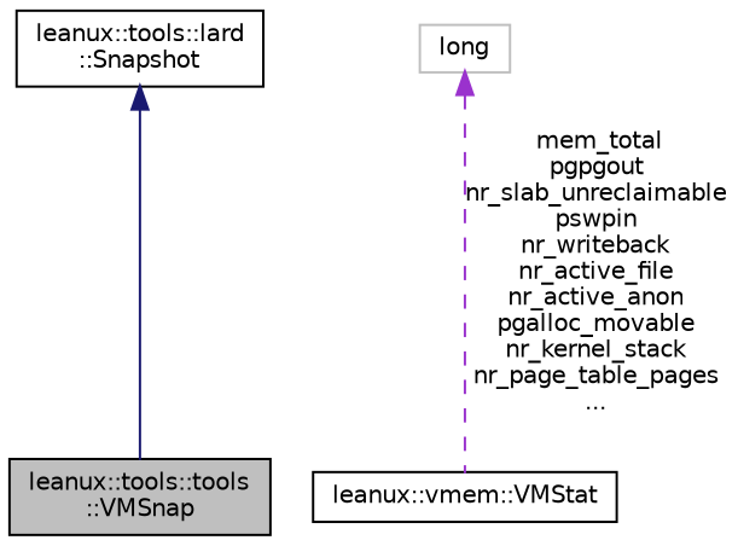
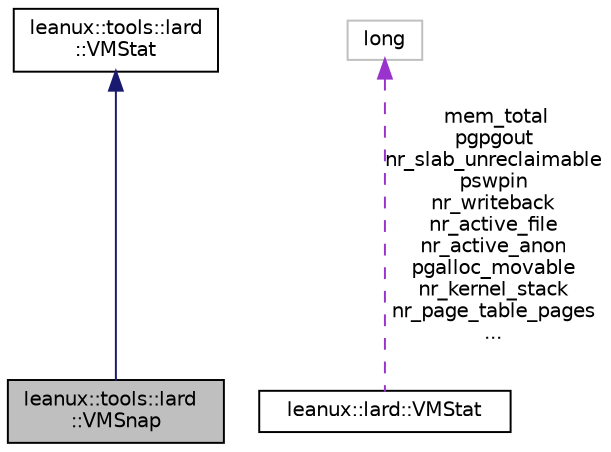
  digraph {
    node [color=black fontname=Helvetica fontsize=10 shape=record]
    edge [dir=back fontname=Helvetica fontsize=10 labelfontname=Helvetica labelfontsize=10]
-   n1 [fillcolor=grey75 fontcolor=black height=0.2 label="leanux::tools::tools\l::VMSnap" style=filled width=0.4]
-   n2 [height=0.2 label="leanux::tools::lard\l::Snapshot" width=0.4]
-   n3 [height=0.2 label="leanux::vmem::VMStat" width=0.4]
+   n1 [fillcolor=grey75 fontcolor=black height=0.2 label="leanux::tools::lard\l::VMSnap" style=filled width=0.4]
+   n2 [height=0.2 label="leanux::tools::lard\l::VMStat" width=0.4]
+   n3 [height=0.2 label="leanux::lard::VMStat" width=0.4]
    n4 [color=grey75 height=0.2 label=long width=0.4]
    n2 -> n1 [color=midnightblue style=solid]
    n4 -> n3 [color=darkorchid3 label=" mem_total\npgpgout\nnr_slab_unreclaimable\npswpin\nnr_writeback\nnr_active_file\nnr_active_anon\npgalloc_movable\nnr_kernel_stack\nnr_page_table_pages\n..." style=dashed]
  }
